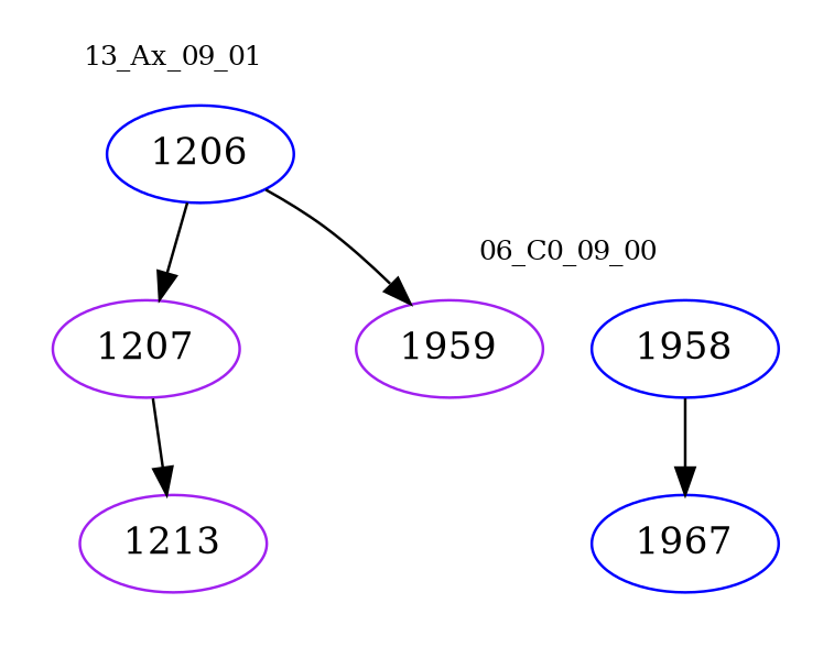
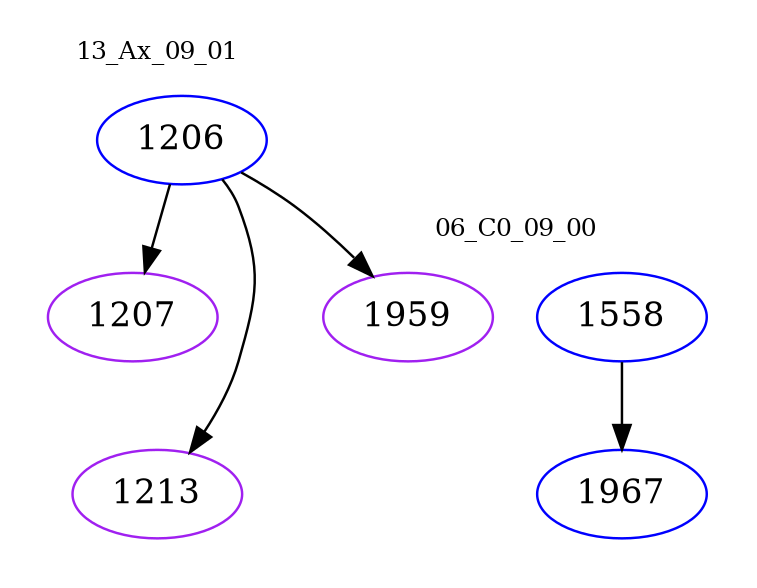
  digraph {
    node [color=blue]
    edge [color=black]
    n1 [label=1206]
    n2 [color=purple label=1207]
    n3 [color=purple label=1213]
-   n4 [label=1958]
+   n4 [label=1558]
    n5 [label=1967]
    n6 [color=purple label=1959]
    subgraph cluster_1 {
      color=white
      fontsize=10
      label="13_Ax_09_01"
      n1
      n2
      n3
    }
    subgraph cluster_2 {
      color=white
      fontsize=10
      label="06_C0_09_00"
      n4
      n5
      n6
    }
    n1 -> n2
-   n2 -> n3
+   n1 -> n3
    n1 -> n6
    n4 -> n5
  }
